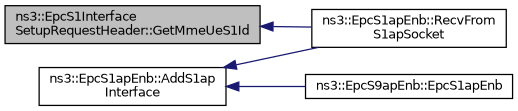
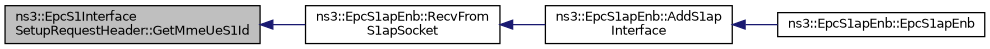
  digraph {
    rankdir=LR
    node [color=black fillcolor=white fontname=Helvetica fontsize=10 shape=record style=filled]
    edge [color=midnightblue dir=back fontname=Helvetica fontsize=10 labelfontname=Helvetica labelfontsize=10 style=solid]
    n1 [fillcolor=grey75 fontcolor=black height=0.2 label="ns3::EpcS1Interface\lSetupRequestHeader::GetMmeUeS1Id" width=0.4]
    n2 [height=0.2 label="ns3::EpcS1apEnb::RecvFrom\lS1apSocket" width=0.4]
    n3 [height=0.2 label="ns3::EpcS1apEnb::AddS1ap\lInterface" width=0.4]
-   n4 [height=0.2 label="ns3::EpcS9apEnb::EpcS1apEnb" width=0.4]
+   n4 [height=0.2 label="ns3::EpcS1apEnb::EpcS1apEnb" width=0.4]
    n1 -> n2
-   n3 -> n2
+   n2 -> n3
    n3 -> n4
  }
